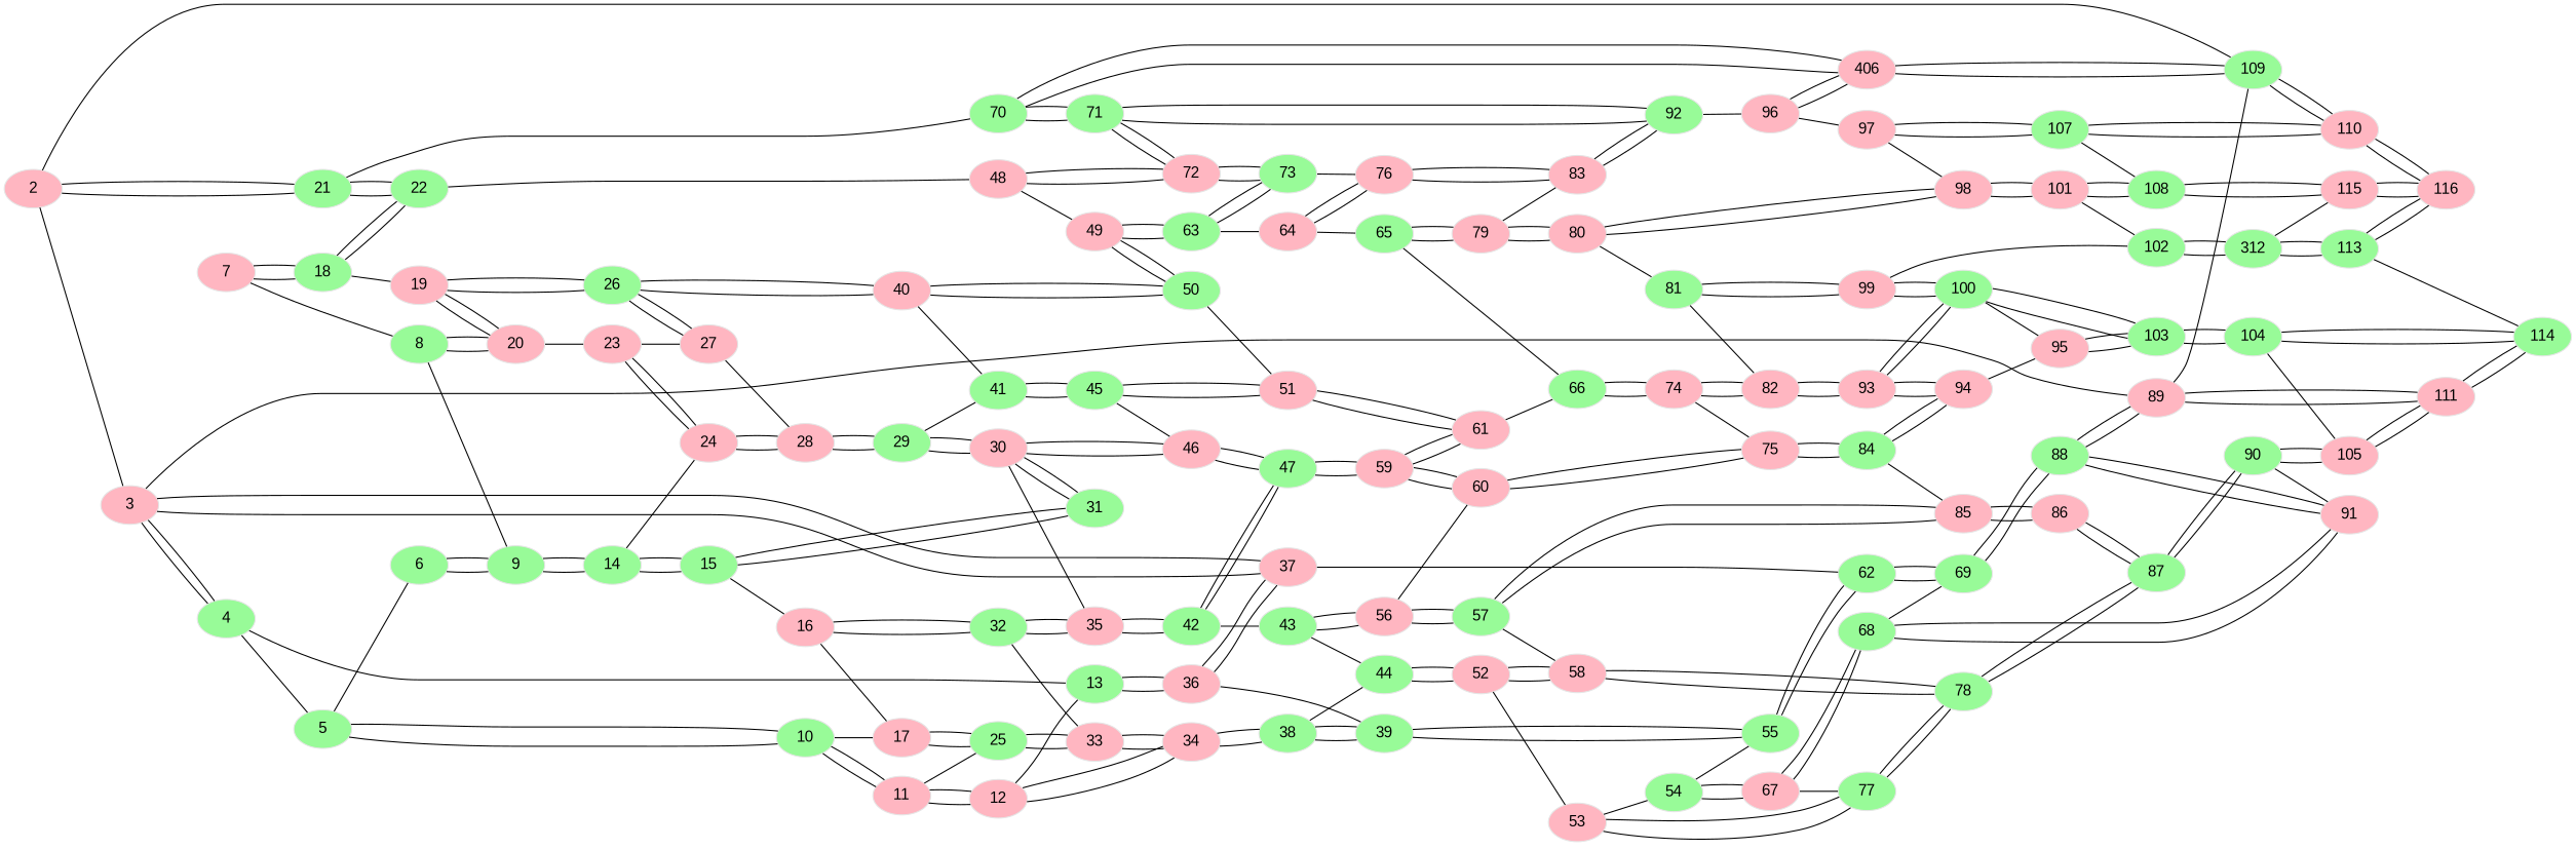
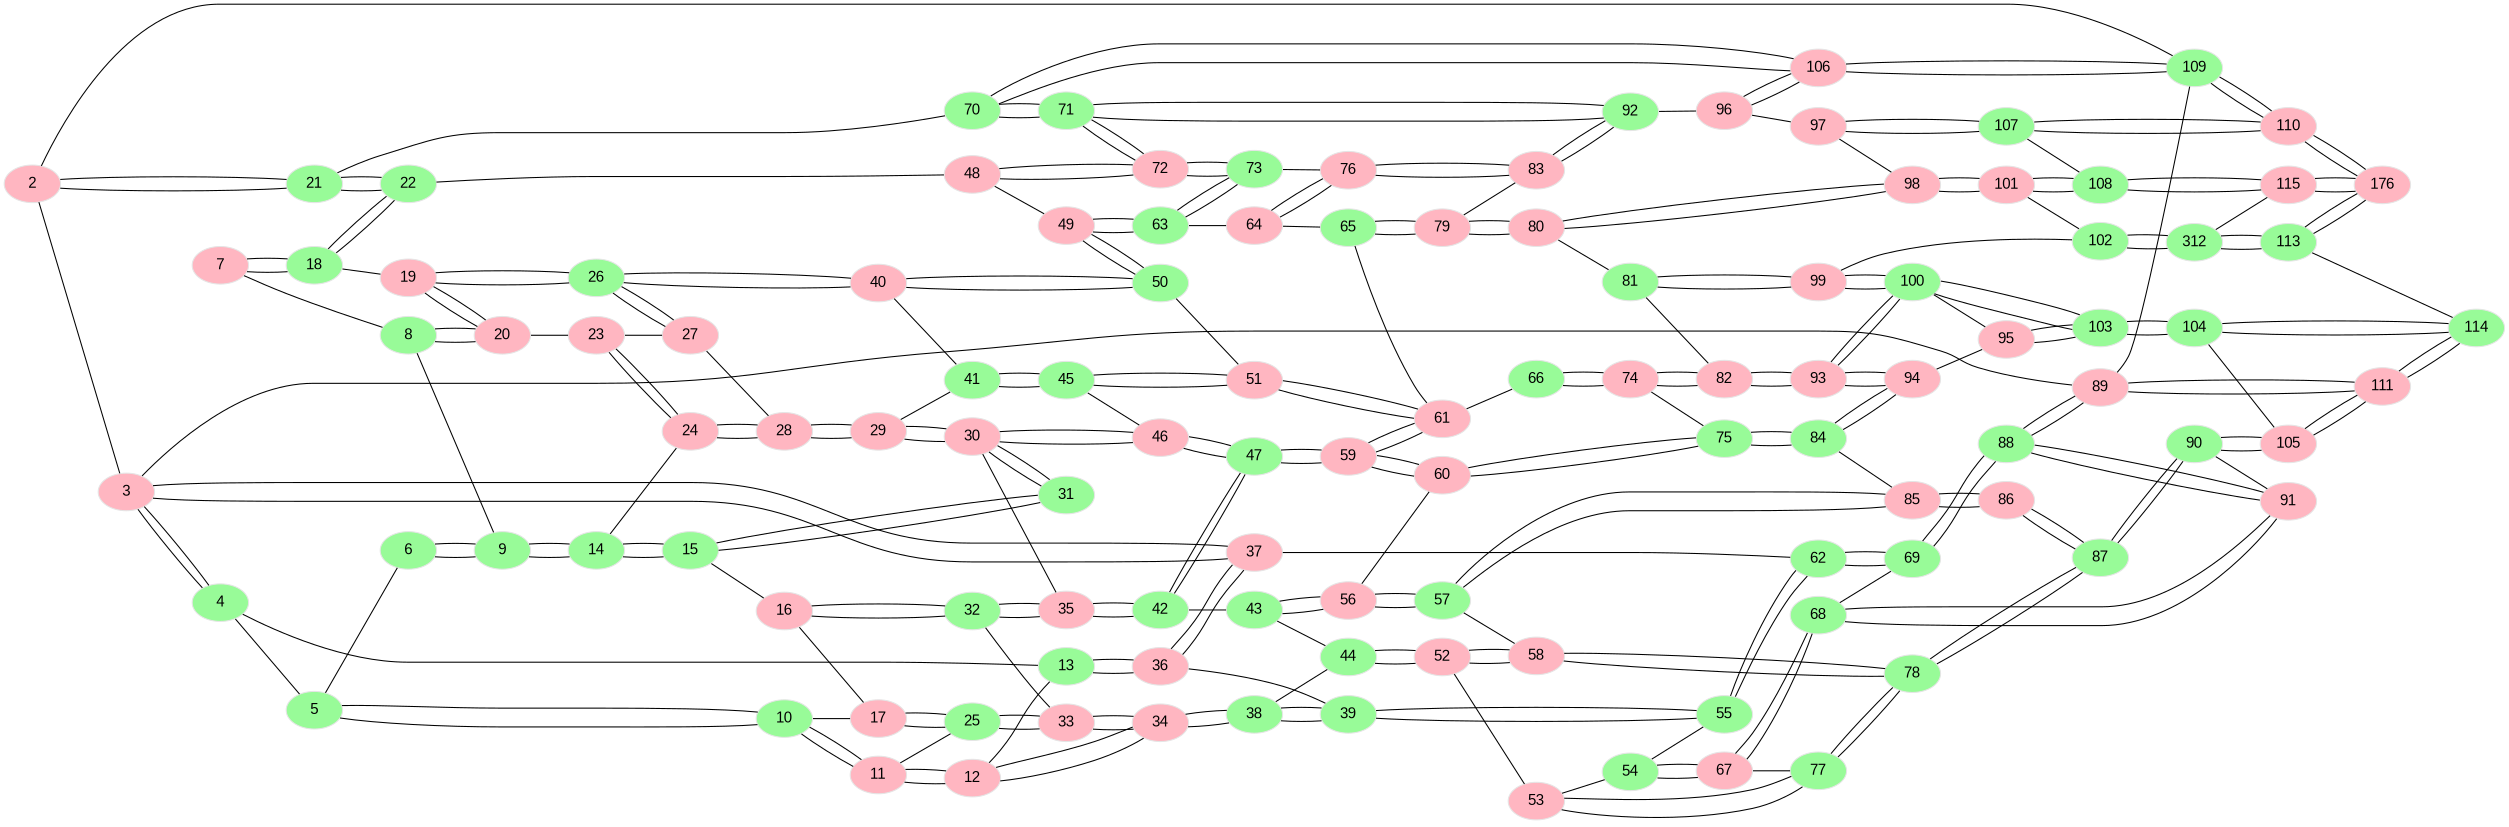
  graph {
    fontname="Liberation Sans"
    rankdir=LR
    node [color=gray90 fillcolor=lightpink fontname="Liberation Sans" style=filled]
    edge [fontname="Liberation Sans"]
    2
    3
    21 [fillcolor=palegreen]
    109 [fillcolor=palegreen]
    8 [fillcolor=palegreen]
    7
    18 [fillcolor=palegreen]
    4 [fillcolor=palegreen]
    37
    89
    22 [fillcolor=palegreen]
    70 [fillcolor=palegreen]
    110
    5 [fillcolor=palegreen]
    13 [fillcolor=palegreen]
    62 [fillcolor=palegreen]
    111
    6 [fillcolor=palegreen]
    10 [fillcolor=palegreen]
    36
    9 [fillcolor=palegreen]
    11
    17
    14 [fillcolor=palegreen]
    20
    19
    23
    15 [fillcolor=palegreen]
    24
    12
    25 [fillcolor=palegreen]
    34
    33
    38 [fillcolor=palegreen]
    39 [fillcolor=palegreen]
    16
    31 [fillcolor=palegreen]
    28
    32 [fillcolor=palegreen]
    35
    26 [fillcolor=palegreen]
    48
    27
    40
    71 [fillcolor=palegreen]
-   106 [label=406]
+   106
    49
    72
-   29 [fillcolor=palegreen]
+   29
    41 [fillcolor=palegreen]
    50 [fillcolor=palegreen]
    30
    46
    45 [fillcolor=palegreen]
    47 [fillcolor=palegreen]
    42 [fillcolor=palegreen]
    44 [fillcolor=palegreen]
    43 [fillcolor=palegreen]
    55 [fillcolor=palegreen]
    69 [fillcolor=palegreen]
    52
    51
    56
    59
    57 [fillcolor=palegreen]
    60
    53
    58
    61
    63 [fillcolor=palegreen]
    73 [fillcolor=palegreen]
    64
    66 [fillcolor=palegreen]
    54 [fillcolor=palegreen]
    77 [fillcolor=palegreen]
    78 [fillcolor=palegreen]
    67
    68 [fillcolor=palegreen]
    85
-   75
+   75 [fillcolor=palegreen]
    86
    87 [fillcolor=palegreen]
    84 [fillcolor=palegreen]
    74
    88 [fillcolor=palegreen]
    65 [fillcolor=palegreen]
    76
    79
    83
    80
    82
    91
    92 [fillcolor=palegreen]
    96
    93
    94
    90 [fillcolor=palegreen]
    81 [fillcolor=palegreen]
    98
    99
    101
    100 [fillcolor=palegreen]
    102 [fillcolor=palegreen]
    95
    103 [fillcolor=palegreen]
    105
    114 [fillcolor=palegreen]
    97
    104 [fillcolor=palegreen]
    107 [fillcolor=palegreen]
    108 [fillcolor=palegreen]
    n112 [fillcolor=palegreen label=312]
    115
    113 [fillcolor=palegreen]
-   116
+   116 [label=176]
    2 -- 3
    2 -- 21
    2 -- 21
    2 -- 109
    3 -- 4
    3 -- 4
    3 -- 37
    3 -- 37
    3 -- 89
    21 -- 22
    21 -- 22
    21 -- 70
    109 -- 110
    109 -- 110
    8 -- 9
    8 -- 20
    8 -- 20
    7 -- 8
    7 -- 18
    7 -- 18
    18 -- 22
    18 -- 22
    18 -- 19
    4 -- 5
    4 -- 13
    37 -- 62
    89 -- 109
    89 -- 111
    89 -- 111
    22 -- 48
    70 -- 71
    70 -- 71
    70 -- 106
    70 -- 106
    110 -- 116
    110 -- 116
    5 -- 6
    5 -- 10
    5 -- 10
    13 -- 36
    13 -- 36
    62 -- 69
    62 -- 69
    111 -- 114
    111 -- 114
    6 -- 9
    6 -- 9
    10 -- 11
    10 -- 11
    10 -- 17
    36 -- 37
    36 -- 37
    36 -- 39
    9 -- 14
    9 -- 14
    11 -- 12
    11 -- 12
    11 -- 25
    17 -- 25
    17 -- 25
    14 -- 15
    14 -- 15
    14 -- 24
    20 -- 23
    19 -- 20
    19 -- 20
    19 -- 26
    19 -- 26
    23 -- 24
    23 -- 24
    23 -- 27
    15 -- 16
    15 -- 31
    15 -- 31
    24 -- 28
    24 -- 28
    12 -- 13
    12 -- 34
    12 -- 34
    25 -- 33
    25 -- 33
    34 -- 38
    34 -- 38
    33 -- 34
    33 -- 34
    38 -- 39
    38 -- 39
    38 -- 44
    39 -- 55
    39 -- 55
    16 -- 17
    16 -- 32
    16 -- 32
    28 -- 29
    28 -- 29
    32 -- 33
    32 -- 35
    32 -- 35
    35 -- 42
    35 -- 42
    26 -- 27
    26 -- 27
    26 -- 40
    26 -- 40
    48 -- 49
    48 -- 72
    48 -- 72
    27 -- 28
    40 -- 41
    40 -- 50
    40 -- 50
    71 -- 72
    71 -- 72
    71 -- 92
    71 -- 92
    106 -- 109
    106 -- 109
    49 -- 50
    49 -- 50
    49 -- 63
    49 -- 63
    72 -- 73
    72 -- 73
    29 -- 41
    29 -- 30
    29 -- 30
    41 -- 45
    41 -- 45
    50 -- 51
    30 -- 31
    30 -- 31
    30 -- 35
    30 -- 46
    30 -- 46
    46 -- 47
    46 -- 47
    45 -- 46
    45 -- 51
    45 -- 51
    47 -- 59
    47 -- 59
    42 -- 47
    42 -- 47
    42 -- 43
    44 -- 52
    44 -- 52
    43 -- 44
    43 -- 56
    43 -- 56
    55 -- 62
    55 -- 62
    69 -- 88
    69 -- 88
    52 -- 53
    52 -- 58
    52 -- 58
    51 -- 61
    51 -- 61
    56 -- 57
    56 -- 57
    56 -- 60
    59 -- 60
    59 -- 60
    59 -- 61
    59 -- 61
    57 -- 58
    57 -- 85
    57 -- 85
    60 -- 75
    60 -- 75
    53 -- 54
    53 -- 77
    53 -- 77
    58 -- 78
    58 -- 78
    61 -- 66
    63 -- 73
    63 -- 73
    63 -- 64
    73 -- 76
    64 -- 65
    64 -- 76
    64 -- 76
    66 -- 74
    66 -- 74
    54 -- 55
    54 -- 67
    54 -- 67
    77 -- 78
    77 -- 78
    78 -- 87
    78 -- 87
    67 -- 77
    67 -- 68
    67 -- 68
    68 -- 69
    68 -- 91
    68 -- 91
    85 -- 86
    85 -- 86
    75 -- 84
    75 -- 84
    86 -- 87
    86 -- 87
    87 -- 90
    87 -- 90
    84 -- 85
    84 -- 94
    84 -- 94
    74 -- 75
    74 -- 82
    74 -- 82
    88 -- 89
    88 -- 89
    88 -- 91
    88 -- 91
-   65 -- 66
+   65 -- 61
    65 -- 79
    65 -- 79
    76 -- 83
    76 -- 83
    79 -- 83
    79 -- 80
    79 -- 80
    83 -- 92
    83 -- 92
    80 -- 81
    80 -- 98
    80 -- 98
    82 -- 93
    82 -- 93
    92 -- 96
    96 -- 106
    96 -- 106
    96 -- 97
    93 -- 94
    93 -- 94
    93 -- 100
    93 -- 100
    94 -- 95
    90 -- 91
    90 -- 105
    90 -- 105
    81 -- 82
    81 -- 99
    81 -- 99
    98 -- 101
    98 -- 101
    99 -- 100
    99 -- 100
    99 -- 102
    101 -- 102
    101 -- 108
    101 -- 108
    100 -- 95
    100 -- 103
    100 -- 103
    102 -- n112
    102 -- n112
    95 -- 103
    95 -- 103
    103 -- 104
    103 -- 104
    105 -- 111
    105 -- 111
    97 -- 98
    97 -- 107
    97 -- 107
    104 -- 105
    104 -- 114
    104 -- 114
    107 -- 110
    107 -- 110
    107 -- 108
    108 -- 115
    108 -- 115
    n112 -- 115
    n112 -- 113
    n112 -- 113
    115 -- 116
    115 -- 116
    113 -- 114
    113 -- 116
    113 -- 116
  }
